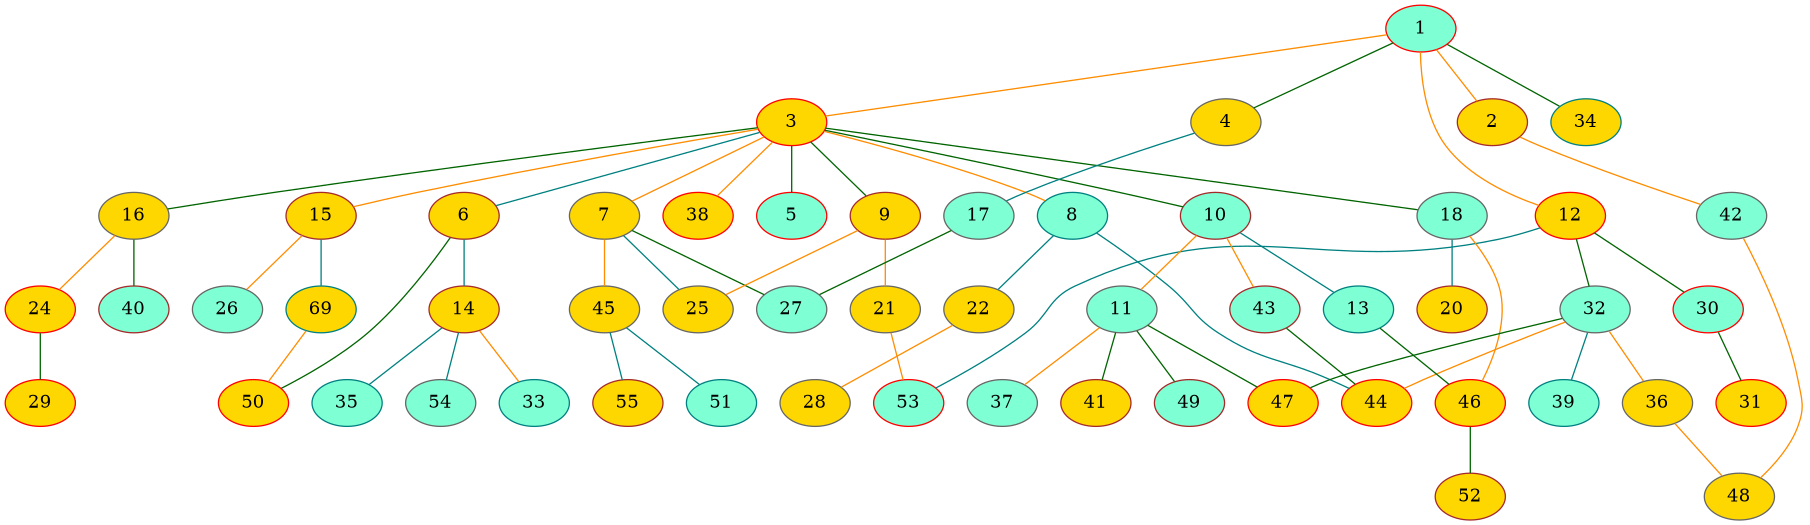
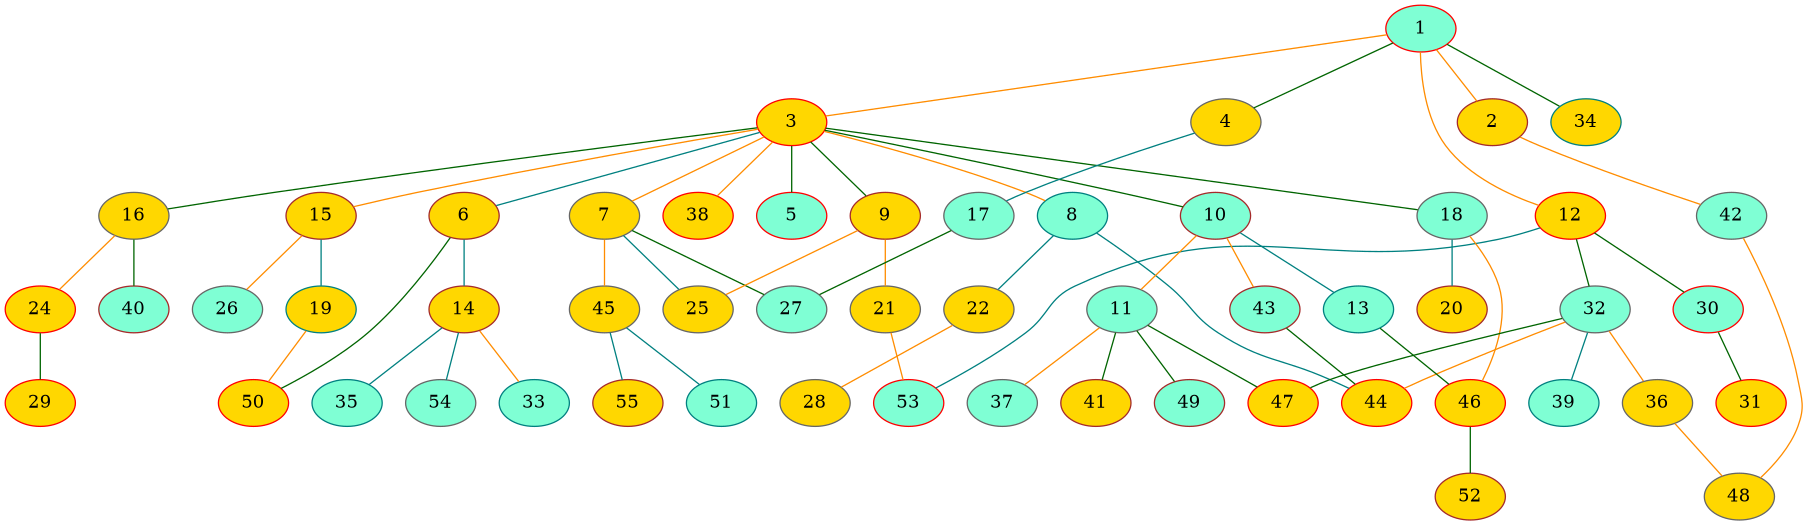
  graph {
    node [color=gray40 fillcolor=gold style=filled]
    edge [color=darkorange]
    1 [color=red fillcolor=aquamarine]
    2 [color=brown]
    3 [color=red]
    4
    12 [color=red]
    34 [color=teal]
    42 [fillcolor=aquamarine]
    5 [color=red fillcolor=aquamarine]
    6 [color=brown]
    7
    8 [color=teal fillcolor=aquamarine]
    9 [color=brown]
    10 [color=brown fillcolor=aquamarine]
    15 [color=brown]
    16
    18 [fillcolor=aquamarine]
    38 [color=red]
    17 [fillcolor=aquamarine]
    30 [color=red fillcolor=aquamarine]
    32 [fillcolor=aquamarine]
    53 [color=red fillcolor=aquamarine]
    48
    14 [color=brown]
    50 [color=red]
    25
    27 [fillcolor=aquamarine]
    45
    22
    44 [color=red]
    21
    11 [fillcolor=aquamarine]
    13 [color=teal fillcolor=aquamarine]
    43 [color=brown fillcolor=aquamarine]
-   19 [color=teal label=69]
+   19 [color=teal]
    26 [fillcolor=aquamarine]
    24 [color=red]
    40 [color=brown fillcolor=aquamarine]
    46 [color=red]
    20 [color=brown]
    33 [color=teal fillcolor=aquamarine]
    35 [color=teal fillcolor=aquamarine]
    54 [fillcolor=aquamarine]
    51 [color=teal fillcolor=aquamarine]
    55 [color=brown]
    28
    37 [fillcolor=aquamarine]
    41 [color=brown]
    47 [color=red]
    49 [color=brown fillcolor=aquamarine]
    31 [color=red]
    36
    39 [color=teal fillcolor=aquamarine]
    52 [color=brown]
    29 [color=red]
    1 -- 2
    1 -- 3
    1 -- 4 [color=darkgreen]
    1 -- 12
    1 -- 34 [color=darkgreen]
    2 -- 42
    3 -- 5 [color=darkgreen]
    3 -- 6 [color=teal]
    3 -- 7
    3 -- 8
    3 -- 9 [color=darkgreen]
    3 -- 10 [color=darkgreen]
    3 -- 15
    3 -- 16 [color=darkgreen]
    3 -- 18 [color=darkgreen]
    3 -- 38
    4 -- 17 [color=teal]
    12 -- 30 [color=darkgreen]
    12 -- 32 [color=darkgreen]
    12 -- 53 [color=teal]
    42 -- 48
    6 -- 14 [color=teal]
    6 -- 50 [color=darkgreen]
    7 -- 25 [color=teal]
    7 -- 27 [color=darkgreen]
    7 -- 45
    8 -- 22 [color=teal]
    8 -- 44 [color=teal]
    9 -- 25
    9 -- 21
    10 -- 11
    10 -- 13 [color=teal]
    10 -- 43
    15 -- 19 [color=teal]
    15 -- 26
    16 -- 24
    16 -- 40 [color=darkgreen]
    18 -- 46
    18 -- 20 [color=teal]
    17 -- 27 [color=darkgreen]
    30 -- 31 [color=darkgreen]
    32 -- 44
    32 -- 47 [color=darkgreen]
    32 -- 36
    32 -- 39 [color=teal]
    14 -- 33
    14 -- 35 [color=teal]
    14 -- 54 [color=teal]
    45 -- 51 [color=teal]
    45 -- 55 [color=teal]
    22 -- 28
    21 -- 53
    11 -- 37
    11 -- 41 [color=darkgreen]
    11 -- 47 [color=darkgreen]
    11 -- 49 [color=darkgreen]
    13 -- 46 [color=darkgreen]
    43 -- 44 [color=darkgreen]
    19 -- 50
    24 -- 29 [color=darkgreen]
    46 -- 52 [color=darkgreen]
    36 -- 48
  }
